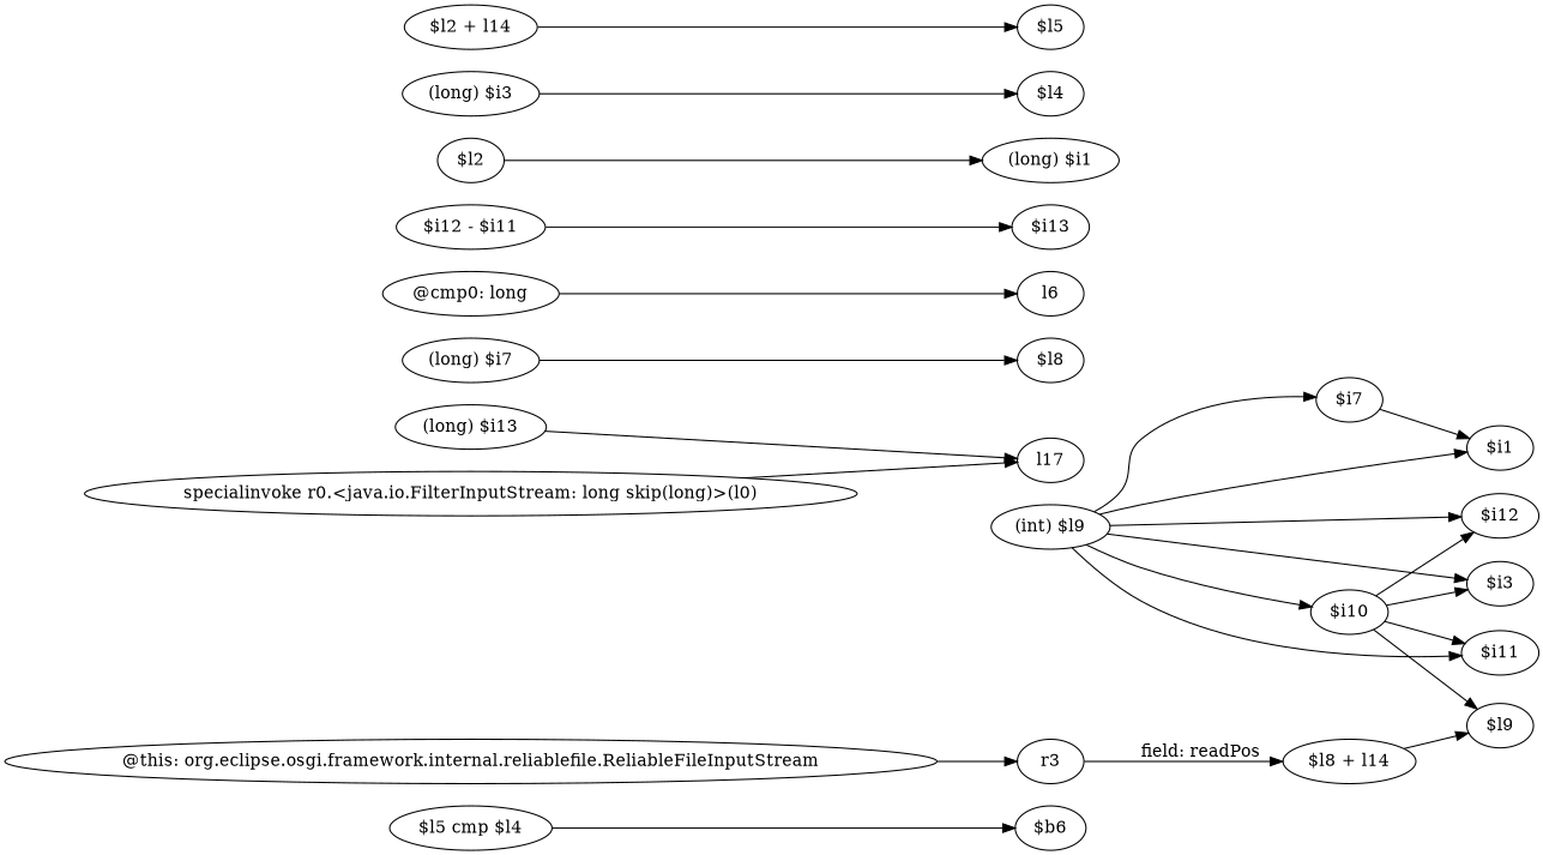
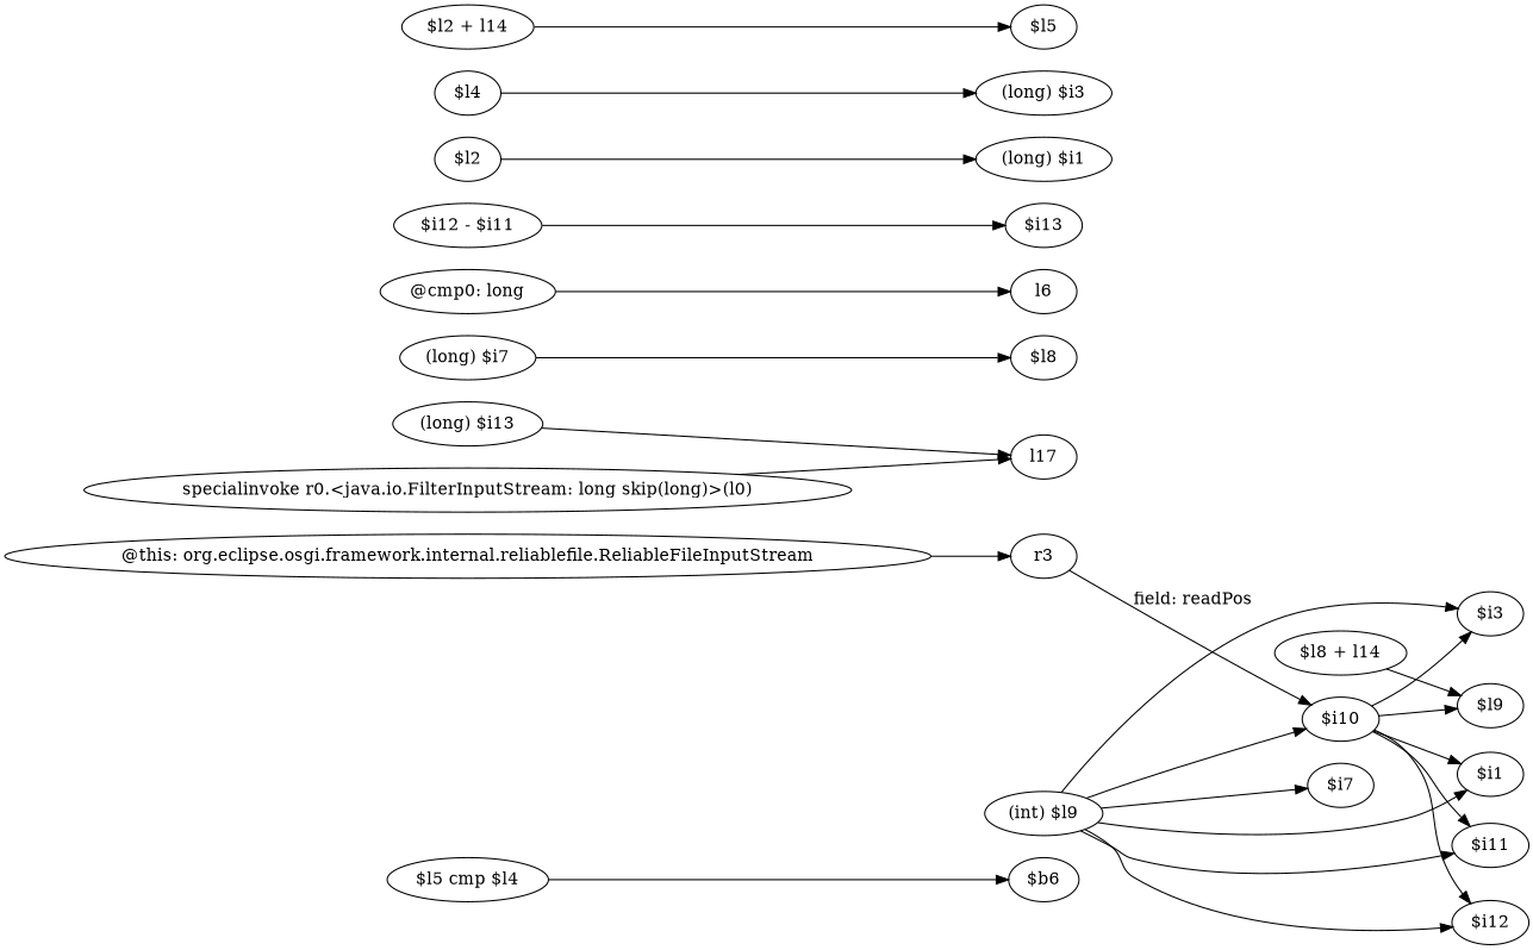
  digraph {
    rankdir=LR
    n1 [label="$l5 cmp $l4"]
    n2 [label="$b6"]
    n3 [label="$l8 + l14"]
    n4 [label="$l9"]
    n5 [label="(int) $l9"]
    n6 [label="$i1"]
    n7 [label="$i11"]
    n8 [label="$i12"]
    n9 [label="$i10"]
    n10 [label="$i3"]
    n11 [label="$i7"]
    n12 [label="(long) $i13"]
    n13 [label=l17]
    n14 [label="@this: org.eclipse.osgi.framework.internal.reliablefile.ReliableFileInputStream"]
    n15 [label=r3]
    n16 [label="(long) $i7"]
    n17 [label="$l8"]
    n18 [label="@cmp0: long"]
    n19 [label=l6]
    n20 [label="$i12 - $i11"]
    n21 [label="$i13"]
    n22 [label="specialinvoke r0.<java.io.FilterInputStream: long skip(long)>(l0)"]
    n23 [label="(long) $i1"]
    n24 [label="$l2"]
    n25 [label="(long) $i3"]
    n26 [label="$l4"]
    n27 [label="$l2 + l14"]
    n28 [label="$l5"]
    n1 -> n2
    n3 -> n4
    n5 -> n6
    n5 -> n7
    n5 -> n8
    n5 -> n9
    n5 -> n10
    n5 -> n11
    n9 -> n4
-   n11 -> n6
+   n9 -> n6
    n9 -> n7
    n9 -> n8
    n9 -> n10
    n12 -> n13
    n14 -> n15
-   n15 -> n3 [label="field: readPos"]
+   n15 -> n9 [label="field: readPos"]
    n16 -> n17
    n18 -> n19
    n20 -> n21
    n22 -> n13
    n24 -> n23
-   n25 -> n26
+   n26 -> n25
    n27 -> n28
  }
